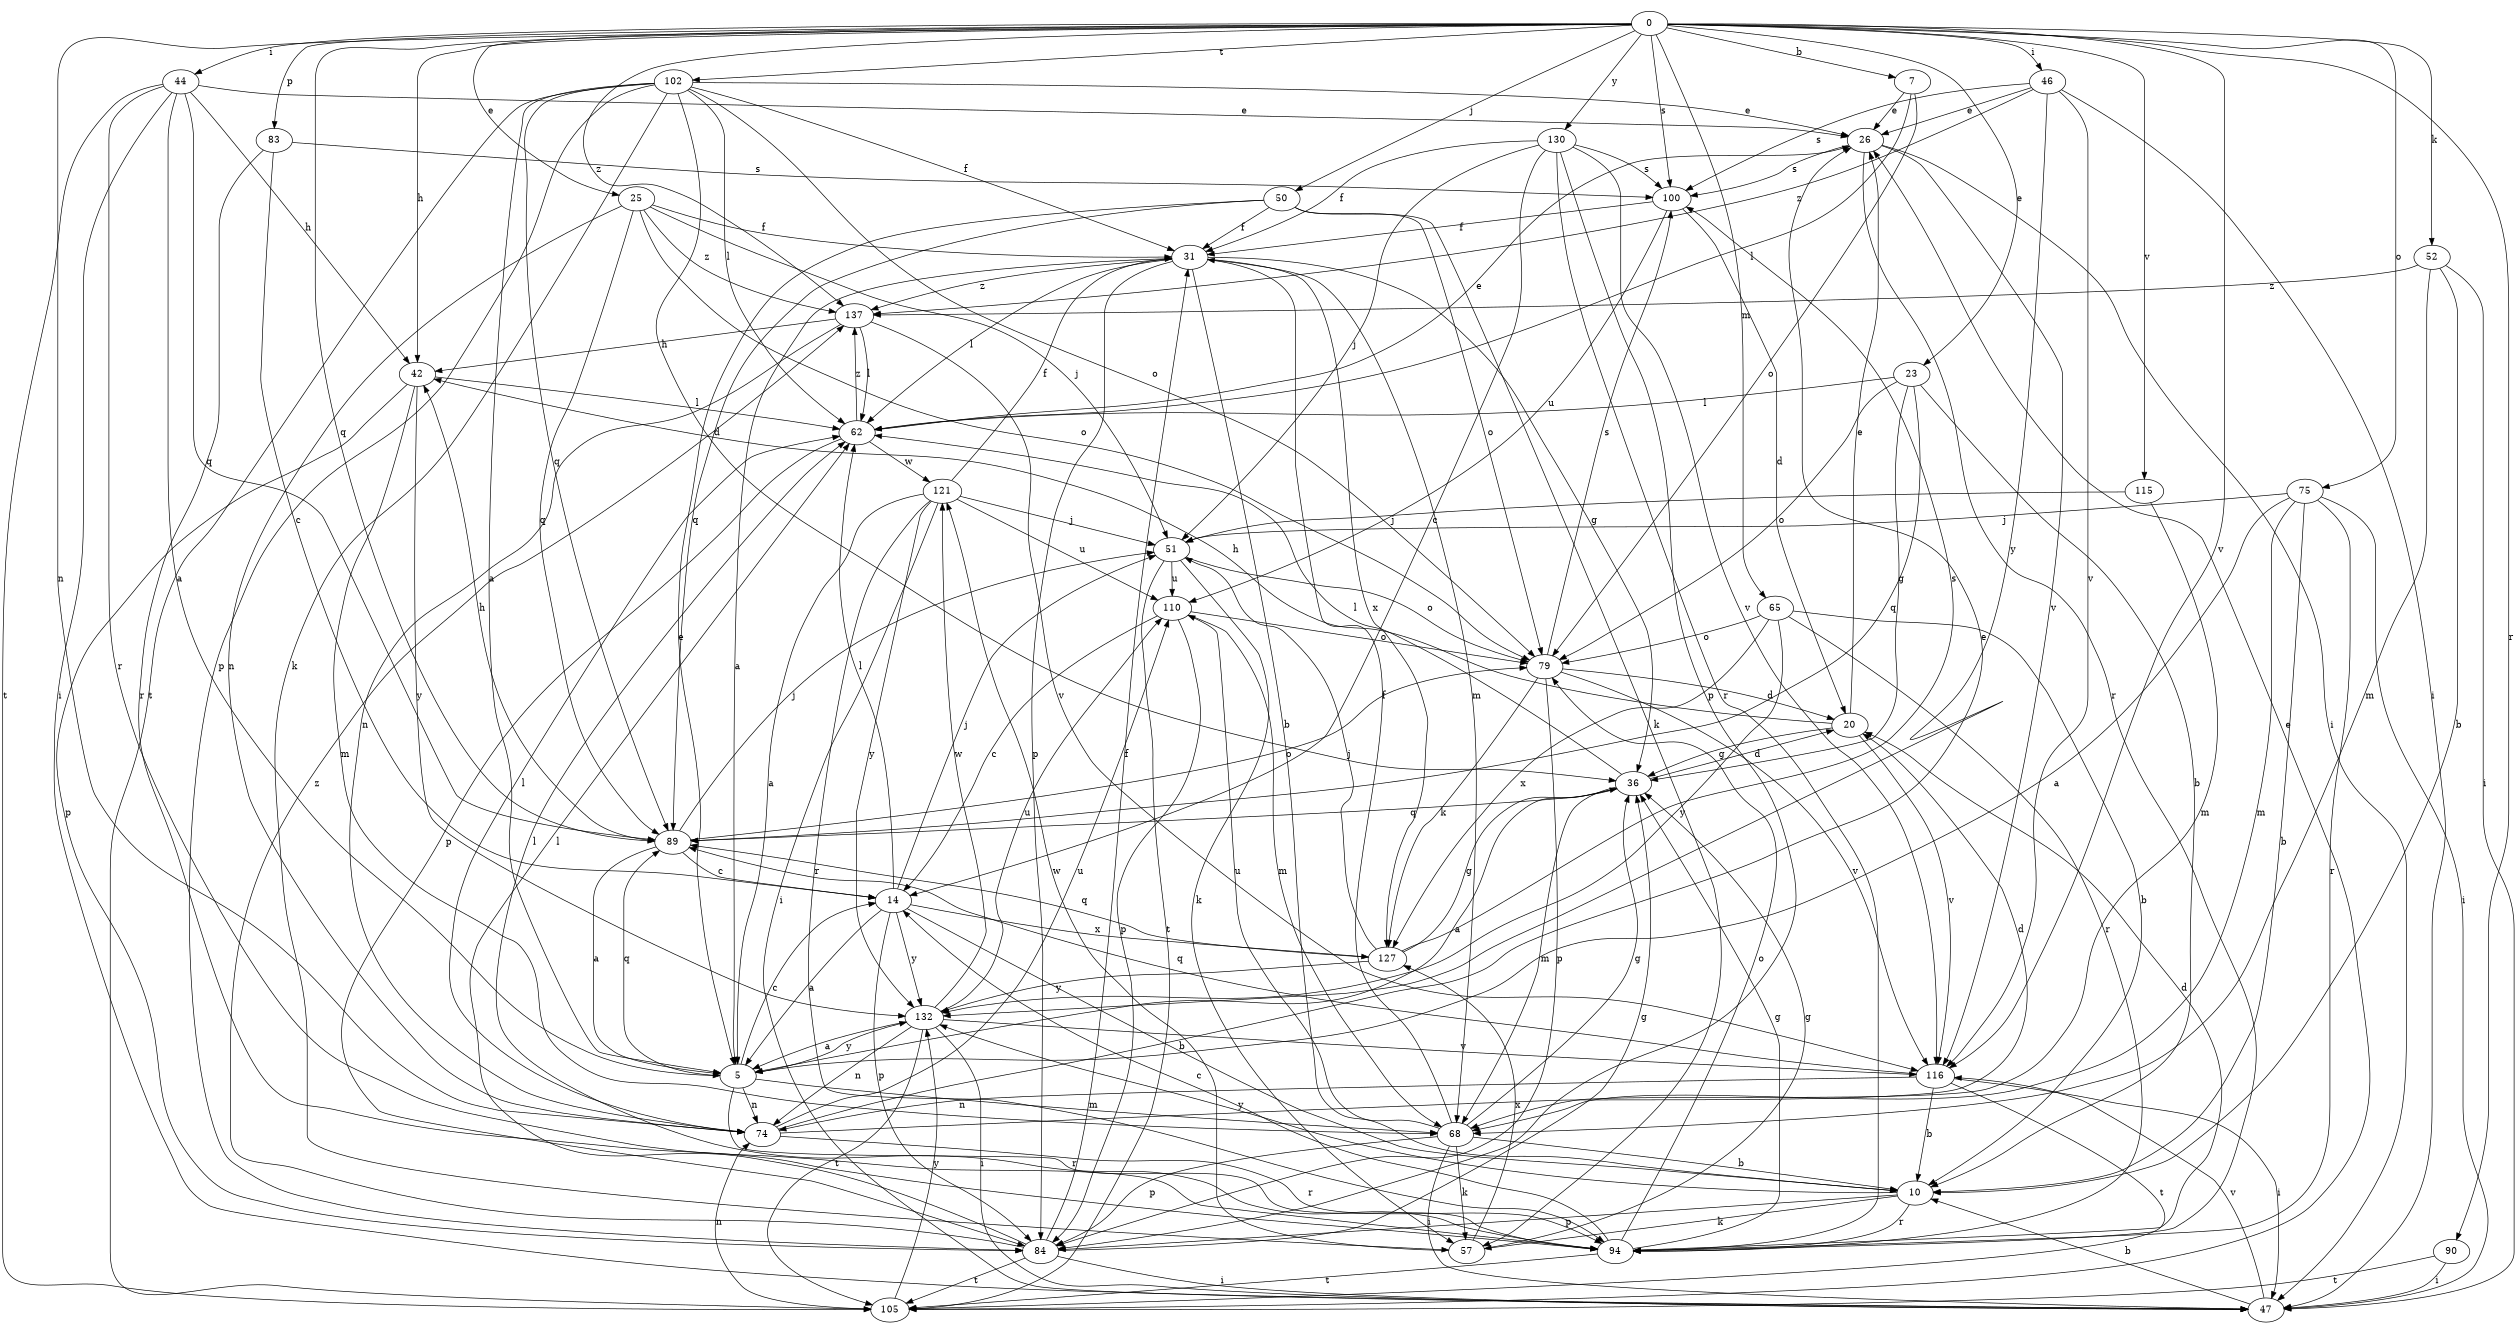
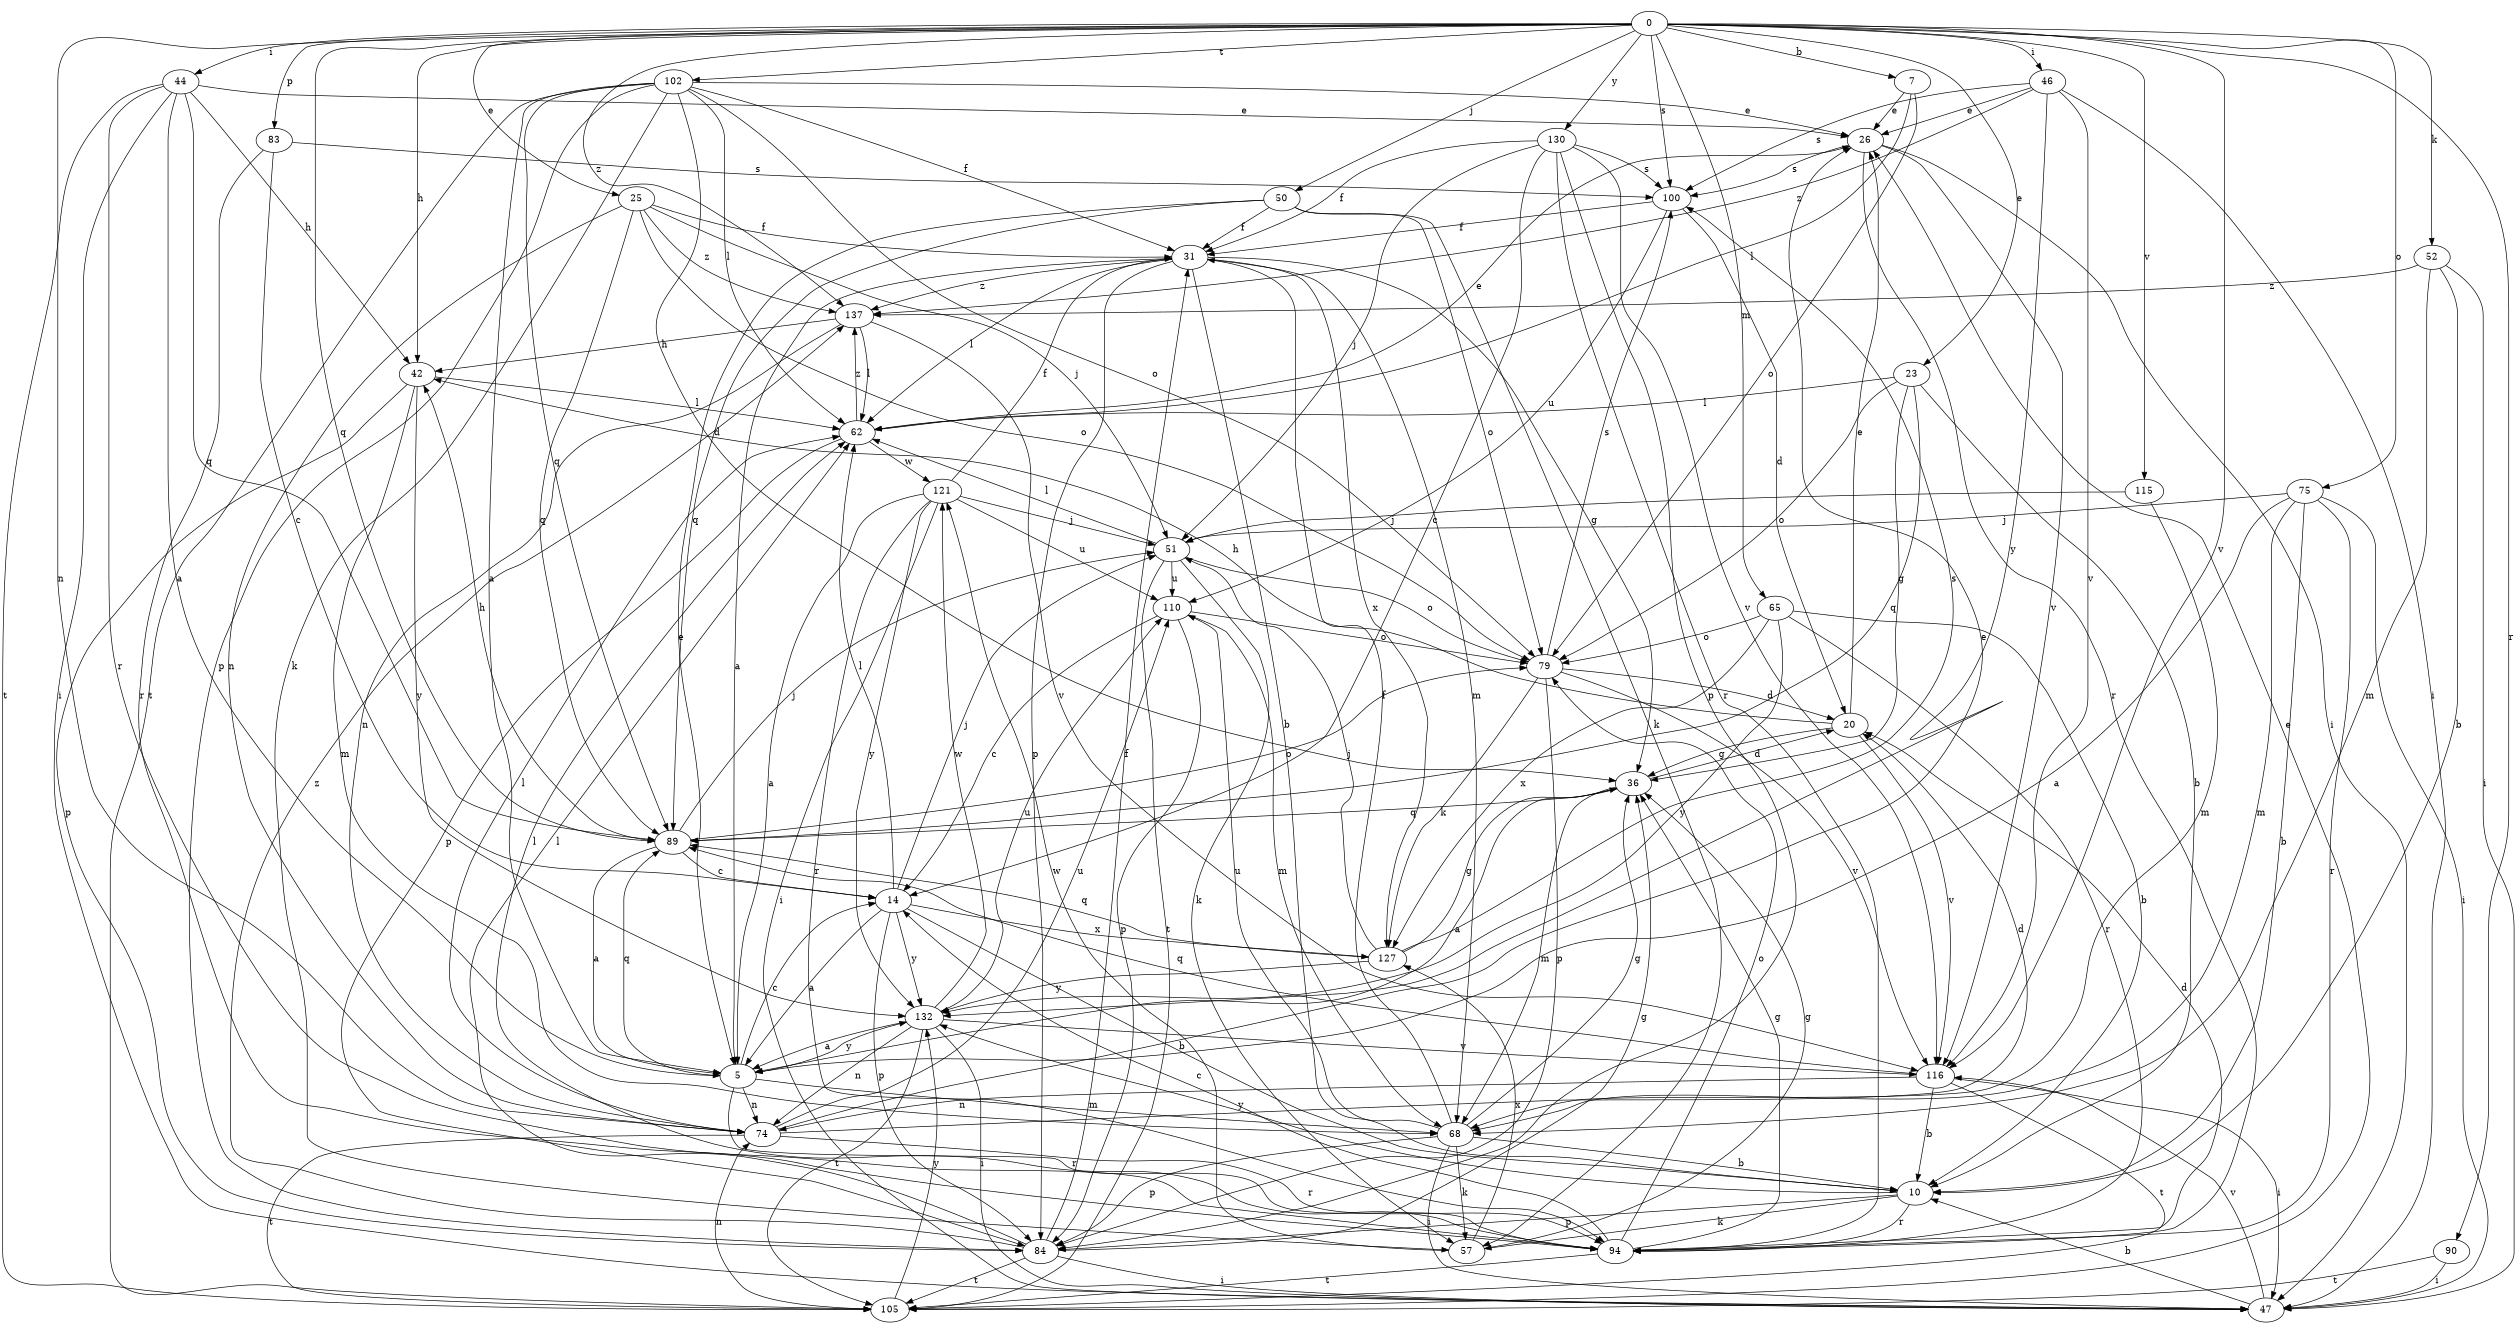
  strict digraph {
    0
    7
    23
    25
    42
    44
    46
    50
    52
    65
    74
    75
    83
    89
    90
    100
    102
    115
    116
    130
    137
    26
    62
    79
    10
    36
    51
    31
    68
    132
    84
    5
    94
    47
    105
    57
    127
    20
    110
    14
    121
    0 -> 7 [label=b]
    0 -> 23 [label=e]
    0 -> 25 [label=e]
    0 -> 42 [label=h]
    0 -> 44 [label=i]
    0 -> 46 [label=i]
    0 -> 50 [label=j]
    0 -> 52 [label=k]
    0 -> 65 [label=m]
    0 -> 74 [label=n]
    0 -> 75 [label=o]
    0 -> 83 [label=p]
    0 -> 89 [label=q]
    0 -> 90 [label=r]
    0 -> 100 [label=s]
    0 -> 102 [label=t]
    0 -> 115 [label=v]
    0 -> 116 [label=v]
    0 -> 130 [label=y]
    0 -> 137 [label=z]
    7 -> 26 [label=e]
    7 -> 62 [label=l]
    7 -> 79 [label=o]
    23 -> 89 [label=q]
    23 -> 62 [label=l]
    23 -> 79 [label=o]
    23 -> 10 [label=b]
    23 -> 36 [label=g]
    25 -> 74 [label=n]
    25 -> 89 [label=q]
    25 -> 137 [label=z]
    25 -> 79 [label=o]
    25 -> 51 [label=j]
    25 -> 31 [label=f]
    42 -> 62 [label=l]
    42 -> 68 [label=m]
    42 -> 132 [label=y]
    42 -> 84 [label=p]
    44 -> 42 [label=h]
    44 -> 89 [label=q]
    44 -> 26 [label=e]
    44 -> 5 [label=a]
    44 -> 94 [label=r]
    44 -> 47 [label=i]
    44 -> 105 [label=t]
    46 -> 100 [label=s]
    46 -> 116 [label=v]
    46 -> 137 [label=z]
    46 -> 26 [label=e]
    46 -> 132 [label=y]
    46 -> 47 [label=i]
    50 -> 89 [label=q]
    50 -> 79 [label=o]
    50 -> 31 [label=f]
    50 -> 5 [label=e]
    50 -> 57 [label=k]
    52 -> 137 [label=z]
    52 -> 10 [label=b]
    52 -> 68 [label=m]
    52 -> 47 [label=i]
    65 -> 79 [label=o]
    65 -> 10 [label=b]
    65 -> 132 [label=y]
    65 -> 94 [label=r]
    65 -> 127 [label=x]
    74 -> 26 [label=e]
    74 -> 62 [label=l]
    74 -> 94 [label=r]
+   74 -> 105 [label=t]
    74 -> 20 [label=d]
    74 -> 110 [label=u]
    75 -> 10 [label=b]
    75 -> 51 [label=j]
    75 -> 68 [label=m]
    75 -> 5 [label=a]
    75 -> 94 [label=r]
    75 -> 47 [label=i]
    83 -> 100 [label=s]
    83 -> 94 [label=r]
    83 -> 14 [label=c]
    89 -> 42 [label=h]
    89 -> 79 [label=o]
    89 -> 51 [label=j]
    89 -> 5 [label=a]
    89 -> 14 [label=c]
    90 -> 47 [label=i]
    90 -> 105 [label=t]
    100 -> 31 [label=f]
    100 -> 20 [label=d]
    100 -> 110 [label=u]
    102 -> 89 [label=q]
    102 -> 26 [label=e]
    102 -> 62 [label=l]
    102 -> 79 [label=o]
    102 -> 36 [label=d]
    102 -> 31 [label=f]
    102 -> 84 [label=p]
    102 -> 5 [label=a]
    102 -> 105 [label=t]
    102 -> 57 [label=k]
    115 -> 51 [label=j]
    115 -> 68 [label=m]
    116 -> 74 [label=n]
    116 -> 89 [label=q]
    116 -> 10 [label=b]
    116 -> 47 [label=i]
    116 -> 105 [label=t]
    130 -> 100 [label=s]
    130 -> 116 [label=v]
    130 -> 51 [label=j]
    130 -> 31 [label=f]
    130 -> 84 [label=p]
    130 -> 94 [label=r]
    130 -> 14 [label=c]
    137 -> 42 [label=h]
    137 -> 74 [label=n]
    137 -> 116 [label=v]
    137 -> 62 [label=l]
    26 -> 100 [label=s]
    26 -> 116 [label=v]
    26 -> 94 [label=r]
    26 -> 47 [label=i]
    62 -> 137 [label=z]
    62 -> 26 [label=e]
    62 -> 84 [label=p]
    62 -> 121 [label=w]
    79 -> 100 [label=s]
    79 -> 116 [label=v]
    79 -> 84 [label=p]
    79 -> 127 [label=k]
    79 -> 20 [label=d]
    10 -> 132 [label=y]
    10 -> 84 [label=p]
    10 -> 94 [label=r]
    10 -> 57 [label=k]
    36 -> 89 [label=q]
    36 -> 68 [label=m]
    36 -> 5 [label=a]
    36 -> 20 [label=d]
-   36 -> 62 [label=l]
+   51 -> 62 [label=l]
    51 -> 79 [label=o]
    51 -> 105 [label=t]
    51 -> 57 [label=k]
    51 -> 110 [label=u]
    31 -> 137 [label=z]
    31 -> 62 [label=l]
    31 -> 10 [label=b]
    31 -> 36 [label=g]
    31 -> 68 [label=m]
    31 -> 84 [label=p]
    31 -> 5 [label=a]
    31 -> 127 [label=x]
    68 -> 10 [label=b]
    68 -> 36 [label=g]
    68 -> 31 [label=f]
    68 -> 84 [label=p]
    68 -> 47 [label=i]
    68 -> 57 [label=k]
    68 -> 110 [label=u]
    132 -> 74 [label=n]
    132 -> 116 [label=v]
    132 -> 5 [label=a]
    132 -> 47 [label=i]
    132 -> 105 [label=t]
    132 -> 110 [label=u]
    132 -> 121 [label=w]
    84 -> 137 [label=z]
    84 -> 62 [label=l]
    84 -> 36 [label=g]
    84 -> 31 [label=f]
    84 -> 47 [label=i]
    84 -> 105 [label=t]
    5 -> 74 [label=n]
    5 -> 89 [label=q]
    5 -> 68 [label=m]
    5 -> 132 [label=y]
    5 -> 94 [label=r]
    5 -> 14 [label=c]
    94 -> 62 [label=l]
    94 -> 79 [label=o]
    94 -> 36 [label=g]
    94 -> 105 [label=t]
    94 -> 20 [label=d]
    94 -> 14 [label=c]
    47 -> 116 [label=v]
    47 -> 10 [label=b]
    105 -> 74 [label=n]
    105 -> 26 [label=e]
    105 -> 132 [label=y]
    57 -> 36 [label=g]
    57 -> 127 [label=x]
    57 -> 121 [label=w]
    127 -> 89 [label=q]
    127 -> 100 [label=s]
    127 -> 36 [label=g]
    127 -> 51 [label=j]
    127 -> 132 [label=y]
    20 -> 42 [label=h]
    20 -> 116 [label=v]
    20 -> 26 [label=e]
    20 -> 36 [label=g]
    110 -> 79 [label=o]
    110 -> 68 [label=m]
    110 -> 84 [label=p]
    110 -> 14 [label=c]
    14 -> 62 [label=l]
    14 -> 10 [label=b]
    14 -> 51 [label=j]
    14 -> 132 [label=y]
    14 -> 84 [label=p]
    14 -> 5 [label=a]
    14 -> 127 [label=x]
    121 -> 51 [label=j]
    121 -> 31 [label=f]
    121 -> 132 [label=y]
    121 -> 5 [label=a]
    121 -> 94 [label=r]
    121 -> 47 [label=i]
    121 -> 110 [label=u]
  }
